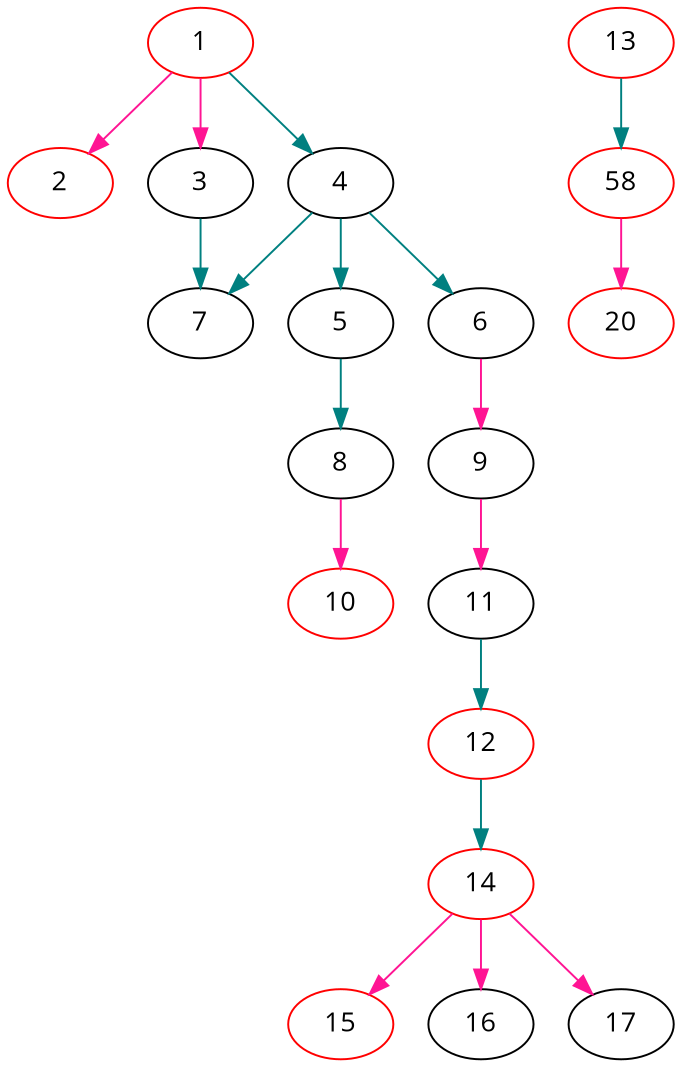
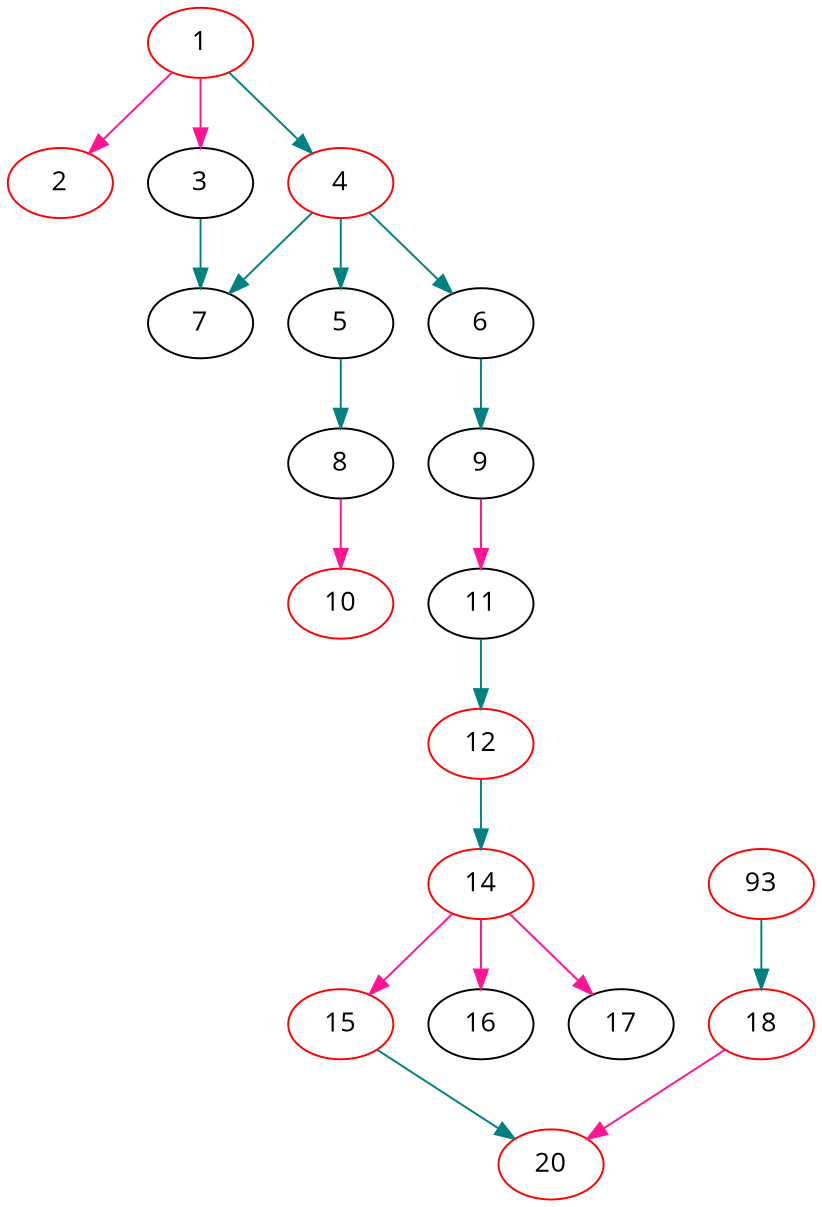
  digraph {
    fontname="Open Sans"
    node [alpha=0.14 color=black fontname="Open Sans"]
    edge [color=teal fontname="Open Sans"]
    1 [alpha=0.10 color=red expect_size=38024192]
    2 [alpha=0.15 color=red expect_size=16398336]
    3 [alpha=0.16 expect_size=46812160]
-   4 [expect_size=19840000]
+   4 [color=red expect_size=19840000]
    7 [expect_size=11151360]
    5 [alpha=0.16 expect_size=10903552]
    6 [expect_size=26888192]
    8 [alpha=0.04 expect_size=20417536]
    9 [alpha=0.13 expect_size=7897088]
    10 [alpha=0.12 color=red expect_size=9515008]
    11 [alpha=0.12 expect_size=38835200]
    12 [alpha=0.15 color=red expect_size=15855616]
    14 [alpha=0.02 color=red expect_size=41780224]
-   13 [alpha=0.03 color=red expect_size=50717696]
-   18 [alpha=0.11 color=red expect_size=38370304 label=58]
+   13 [alpha=0.03 color=red expect_size=50717696 label=93]
+   18 [alpha=0.11 color=red expect_size=38370304]
    15 [alpha=0.08 color=red expect_size=27650048]
    16 [alpha=0.13 expect_size=19216384]
    17 [alpha=0.02 expect_size=5814272]
    20 [color=red expect_size=31188992]
    1 -> 2 [color=deeppink]
    1 -> 3 [color=deeppink]
    1 -> 4
    3 -> 7
    4 -> 7
    4 -> 5
    4 -> 6
    5 -> 8
-   6 -> 9 [color=deeppink]
+   6 -> 9
    8 -> 10 [color=deeppink]
    9 -> 11 [color=deeppink]
    11 -> 12
    12 -> 14
    14 -> 15 [color=deeppink]
    14 -> 16 [color=deeppink]
    14 -> 17 [color=deeppink]
    13 -> 18
    18 -> 20 [color=deeppink]
+   15 -> 20
  }
